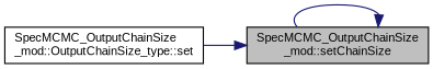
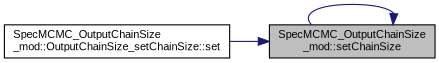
  digraph {
    rankdir=RL
    fontname="Liberation Sans"
    node [color=black fontname="Liberation Sans" fontsize=10 shape=record style=filled]
    edge [color=midnightblue dir=back fontname="Liberation Sans" fontsize=10 labelfontname=Helvetica labelfontsize=10 style=solid]
    n1 [fillcolor=grey75 fontcolor=black height=0.2 label="SpecMCMC_OutputChainSize\l_mod::setChainSize" width=0.4]
-   n2 [fillcolor=white height=0.2 label="SpecMCMC_OutputChainSize\l_mod::OutputChainSize_type::set" width=0.4]
+   n2 [fillcolor=white height=0.2 label="SpecMCMC_OutputChainSize\l_mod::OutputChainSize_setChainSize::set" width=0.4]
    n1 -> n1
    n1 -> n2
  }
